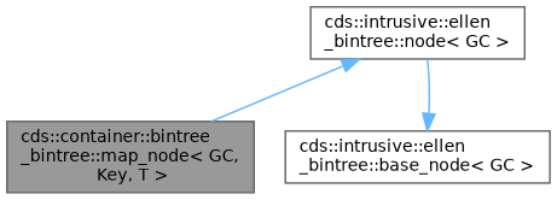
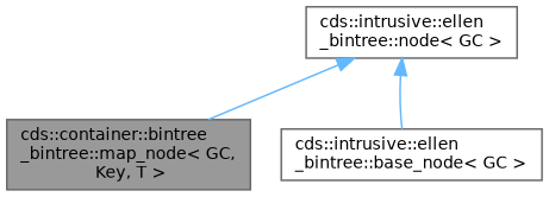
  digraph {
    node [color=gray40 fillcolor=white fontname=Helvetica fontsize=10 shape=box style=filled]
    edge [color=steelblue1 dir=back fontname=Helvetica fontsize=10 labelfontname=Helvetica labelfontsize=10 style=solid]
    n1 [fillcolor=grey60 fontcolor=black height=0.2 label="cds::container::bintree\l_bintree::map_node\< GC,\l Key, T \>" width=0.4]
    n2 [height=0.2 label="cds::intrusive::ellen\l_bintree::node\< GC \>" width=0.4]
    n3 [height=0.2 label="cds::intrusive::ellen\l_bintree::base_node\< GC \>" width=0.4]
    n2 -> n1
-   n3 -> n2
+   n2 -> n3
  }
